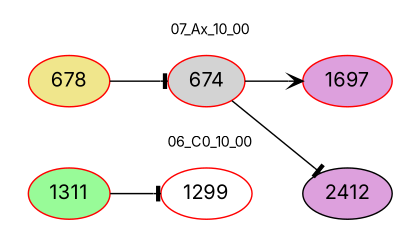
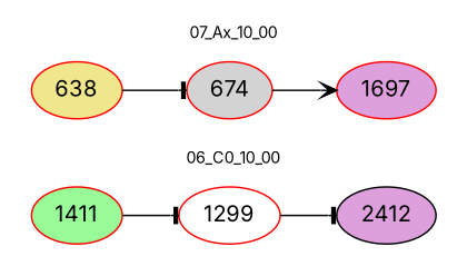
  digraph {
    fontname=Inter
    rankdir=LR
    node [color=red fillcolor=plum fontname=Inter style=filled]
    edge [arrowhead=tee color=black fontname=Inter]
-   n1 [fillcolor=khaki label=678]
+   n1 [fillcolor=khaki label=638]
    n2 [fillcolor=lightgrey label=674]
    n3 [label=1697]
-   n4 [fillcolor=palegreen label=1311]
+   n4 [fillcolor=palegreen label=1411]
    n5 [fillcolor=white label=1299]
    n6 [color=black label=2412]
    subgraph cluster_1 {
      color=white
      fontsize=10
      label="07_Ax_10_00"
      n1
      n2
      n3
    }
    subgraph cluster_2 {
      color=white
      fontsize=10
      label="06_C0_10_00"
      n4
      n5
      n6
    }
    n1 -> n2
    n2 -> n3 [arrowhead=vee]
    n4 -> n5
-   n2 -> n6
+   n5 -> n6
  }
